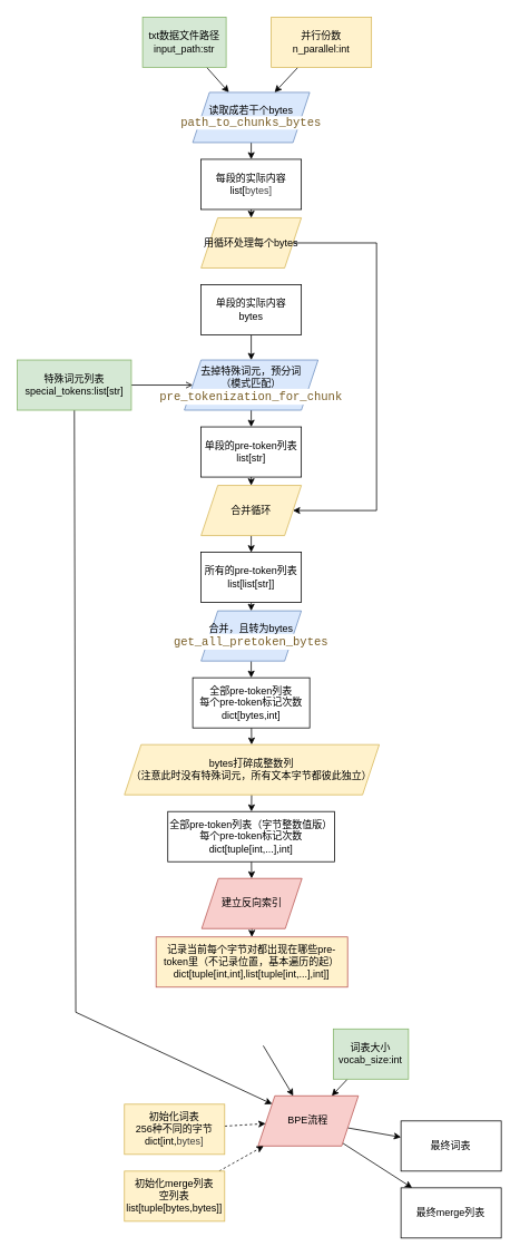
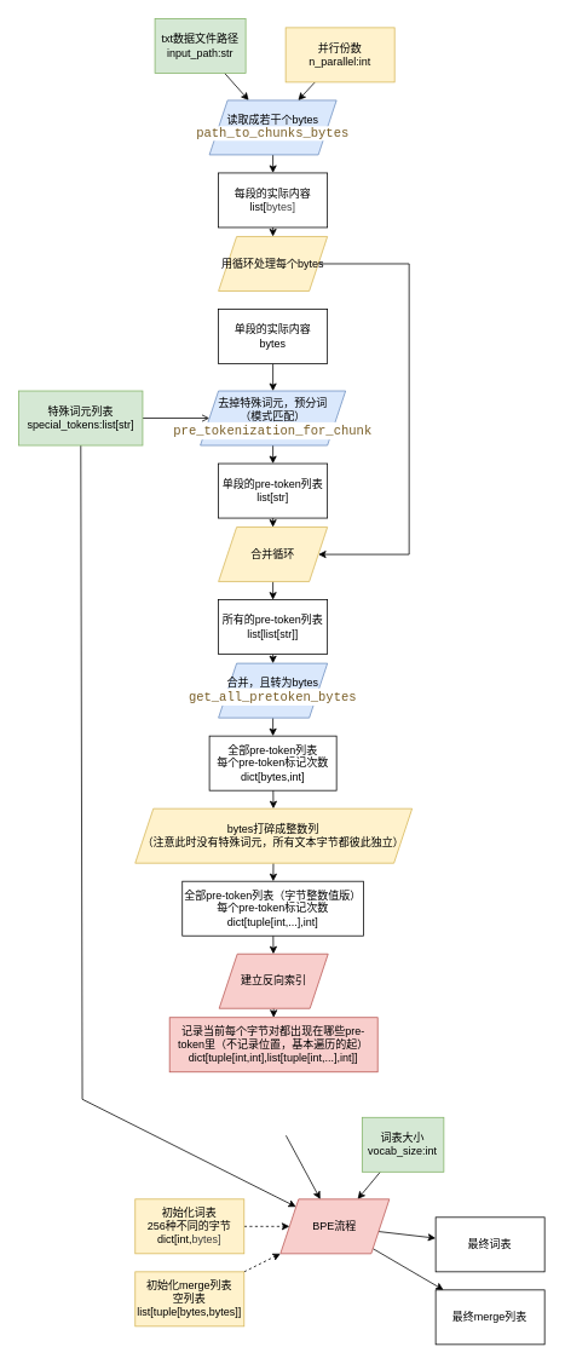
  <mxCell id="0" />
  <mxCell id="1" parent="0" />
  <mxCell id="2" style="edgeStyle=none;html=1;" parent="1" source="3" target="10" edge="1"><mxGeometry relative="1" as="geometry" /></mxCell>
  <mxCell id="3" value="txt数据文件路径&lt;br&gt;input_path:str" style="rounded=0;whiteSpace=wrap;html=1;fillColor=#d5e8d4;strokeColor=#82b366;" parent="1" vertex="1"><mxGeometry x="170" y="20" width="100" height="60" as="geometry" /></mxCell>
  <mxCell id="4" style="edgeStyle=none;html=1;" parent="1" source="5" target="19" edge="1"><mxGeometry relative="1" as="geometry" /></mxCell>
  <mxCell id="5" value="词表大小&lt;div&gt;vocab_size:int&lt;/div&gt;" style="rounded=0;whiteSpace=wrap;html=1;fillColor=#d5e8d4;strokeColor=#82b366;" parent="1" vertex="1"><mxGeometry x="398.25" y="1230" width="90" height="60" as="geometry" /></mxCell>
  <mxCell id="6" style="edgeStyle=none;html=1;endArrow=open;" parent="1" source="8" target="14" edge="1"><mxGeometry relative="1" as="geometry" /></mxCell>
  <mxCell id="7" style="html=1;rounded=0;elbow=vertical;" parent="1" source="8" target="19" edge="1"><mxGeometry relative="1" as="geometry"><mxPoint x="200" y="790" as="targetPoint" /><Array as="points"><mxPoint x="90" y="1210" /></Array></mxGeometry></mxCell>
  <mxCell id="8" value="特殊词元列表&lt;div&gt;special_tokens:list[str]&lt;/div&gt;" style="rounded=0;whiteSpace=wrap;html=1;fillColor=#d5e8d4;strokeColor=#82b366;" parent="1" vertex="1"><mxGeometry x="20" y="430" width="136.5" height="60" as="geometry" /></mxCell>
  <mxCell id="9" style="edgeStyle=none;html=1;" parent="1" source="10" target="12" edge="1"><mxGeometry relative="1" as="geometry" /></mxCell>
  <mxCell id="10" value="读取成若干个bytes&lt;div&gt;&lt;span style=&quot;color: rgb(121, 94, 38); background-color: rgb(255, 255, 255); font-family: Consolas, &amp;quot;Courier New&amp;quot;, monospace; font-size: 14px; white-space: pre;&quot;&gt;path_to_chunks_bytes&lt;/span&gt;&lt;/div&gt;" style="shape=parallelogram;perimeter=parallelogramPerimeter;whiteSpace=wrap;html=1;fixedSize=1;fillColor=#dae8fc;strokeColor=#6c8ebf;" parent="1" vertex="1"><mxGeometry x="230" y="110" width="140" height="60" as="geometry" /></mxCell>
  <mxCell id="11" style="edgeStyle=none;html=1;" parent="1" source="12" target="34" edge="1"><mxGeometry relative="1" as="geometry" /></mxCell>
  <mxCell id="12" value="每段的实际内容&lt;div&gt;&lt;span style=&quot;background-color: transparent;&quot;&gt;&lt;font color=&quot;#000000&quot;&gt;list[&lt;/font&gt;&lt;/span&gt;&lt;span style=&quot;color: rgb(63, 63, 63); background-color: transparent;&quot;&gt;bytes]&lt;/span&gt;&lt;/div&gt;" style="rounded=0;whiteSpace=wrap;html=1;" parent="1" vertex="1"><mxGeometry x="240" y="190" width="120" height="60" as="geometry" /></mxCell>
  <mxCell id="13" style="edgeStyle=none;html=1;" parent="1" source="14" target="16" edge="1"><mxGeometry relative="1" as="geometry" /></mxCell>
  <mxCell id="14" value="去掉特殊词元，预分词&lt;div&gt;（模式匹配）&lt;/div&gt;&lt;div&gt;&lt;div style=&quot;color: rgb(59, 59, 59); background-color: rgb(255, 255, 255); font-family: Consolas, &amp;quot;Courier New&amp;quot;, monospace; font-size: 14px; line-height: 19px; white-space: pre;&quot;&gt;&lt;span style=&quot;color: rgb(121, 94, 38);&quot;&gt;pre_tokenization_for_chunk&lt;/span&gt;&lt;/div&gt;&lt;/div&gt;" style="shape=parallelogram;perimeter=parallelogramPerimeter;whiteSpace=wrap;html=1;fixedSize=1;fillColor=#dae8fc;strokeColor=#6c8ebf;" parent="1" vertex="1"><mxGeometry x="220" y="430" width="160" height="60" as="geometry" /></mxCell>
  <mxCell id="15" style="edgeStyle=none;html=1;" parent="1" source="16" target="38" edge="1"><mxGeometry relative="1" as="geometry" /></mxCell>
  <mxCell id="16" value="单段的pre-token列表&lt;div&gt;&lt;div&gt;list[str]&lt;/div&gt;&lt;/div&gt;" style="rounded=0;whiteSpace=wrap;html=1;" parent="1" vertex="1"><mxGeometry x="240" y="510" width="120" height="60" as="geometry" /></mxCell>
  <mxCell id="17" style="edgeStyle=none;html=1;" parent="1" source="19" target="24" edge="1"><mxGeometry relative="1" as="geometry" /></mxCell>
  <mxCell id="18" style="edgeStyle=none;html=1;" parent="1" source="19" target="25" edge="1"><mxGeometry relative="1" as="geometry" /></mxCell>
- <mxCell id="19" value="BPE流程" style="shape=parallelogram;perimeter=parallelogramPerimeter;whiteSpace=wrap;html=1;fixedSize=1;fillColor=#f8cecc;strokeColor=#b85450;" parent="1" vertex="1"><mxGeometry x="308.25" y="1310" width="120" height="60" as="geometry" /></mxCell>
+ <mxCell id="19" value="BPE流程" style="shape=parallelogram;perimeter=parallelogramPerimeter;whiteSpace=wrap;html=1;fixedSize=1;fillColor=#f8cecc;strokeColor=#b85450;" parent="1" vertex="1"><mxGeometry x="308.25" y="1320" width="120" height="60" as="geometry" /></mxCell>
  <mxCell id="20" style="edgeStyle=none;html=1;dashed=1;" parent="1" source="21" target="19" edge="1"><mxGeometry relative="1" as="geometry" /></mxCell>
  <mxCell id="21" value="初始化词表&lt;div&gt;256种不同的字节dict[int,&lt;span style=&quot;color: rgb(63, 63, 63); background-color: transparent;&quot;&gt;bytes]&lt;/span&gt;&lt;/div&gt;" style="shape=label;whiteSpace=wrap;html=1;fixedSize=1;fillColor=#fff2cc;strokeColor=#d6b656;rounded=0;" parent="1" vertex="1"><mxGeometry x="148.25" y="1320" width="120" height="60" as="geometry" /></mxCell>
  <mxCell id="22" style="edgeStyle=none;html=1;dashed=1;" parent="1" source="23" target="19" edge="1"><mxGeometry relative="1" as="geometry" /></mxCell>
  <mxCell id="23" value="初始化merge列表&lt;div&gt;空列表&lt;/div&gt;&lt;div&gt;list[tuple[bytes,bytes]]&lt;/div&gt;" style="rounded=0;whiteSpace=wrap;html=1;fillColor=#fff2cc;strokeColor=#d6b656;" parent="1" vertex="1"><mxGeometry x="148.25" y="1400" width="120" height="60" as="geometry" /></mxCell>
  <mxCell id="24" value="最终词表" style="rounded=0;whiteSpace=wrap;html=1;" parent="1" vertex="1"><mxGeometry x="479.25" y="1340" width="120" height="60" as="geometry" /></mxCell>
  <mxCell id="25" value="最终merge列表" style="rounded=0;whiteSpace=wrap;html=1;" parent="1" vertex="1"><mxGeometry x="479.25" y="1420" width="120" height="60" as="geometry" /></mxCell>
  <mxCell id="26" style="edgeStyle=none;html=1;" parent="1" source="27" target="30" edge="1"><mxGeometry relative="1" as="geometry" /></mxCell>
  <mxCell id="27" value="合并，且转为bytes&lt;div&gt;&lt;div style=&quot;color: rgb(59, 59, 59); background-color: rgb(255, 255, 255); font-family: Consolas, &amp;quot;Courier New&amp;quot;, monospace; font-size: 14px; line-height: 19px; white-space: pre;&quot;&gt;&lt;span style=&quot;color: #795e26;&quot;&gt;get_all_pretoken_bytes&lt;/span&gt;&lt;/div&gt;&lt;/div&gt;" style="shape=parallelogram;perimeter=parallelogramPerimeter;whiteSpace=wrap;html=1;fixedSize=1;fillColor=#dae8fc;strokeColor=#6c8ebf;" parent="1" vertex="1"><mxGeometry x="240" y="730" width="120" height="60" as="geometry" /></mxCell>
  <mxCell id="28" style="edgeStyle=none;html=1;" parent="1" target="19" edge="1"><mxGeometry relative="1" as="geometry"><mxPoint x="314.404" y="1250" as="sourcePoint" /></mxGeometry></mxCell>
  <mxCell id="29" value="" style="edgeStyle=none;html=1;" parent="1" source="30" target="42" edge="1"><mxGeometry relative="1" as="geometry" /></mxCell>
  <mxCell id="30" value="全部pre-token列表&lt;div&gt;&lt;font color=&quot;#000000&quot;&gt;每个pre-token标记次数&lt;br&gt;&lt;/font&gt;&lt;div&gt;dict[bytes,int]&lt;/div&gt;&lt;/div&gt;" style="rounded=0;whiteSpace=wrap;html=1;" parent="1" vertex="1"><mxGeometry x="230" y="810" width="140" height="60" as="geometry" /></mxCell>
  <mxCell id="31" style="edgeStyle=none;html=1;" parent="1" source="32" target="10" edge="1"><mxGeometry relative="1" as="geometry" /></mxCell>
- <mxCell id="32" value="&lt;div&gt;并行份数&lt;/div&gt;n_parallel:int" style="rounded=0;whiteSpace=wrap;html=1;fillColor=#fff2cc;strokeColor=#d6b656;" parent="1" vertex="1"><mxGeometry x="324" y="20" width="120" height="60" as="geometry" /></mxCell>
+ <mxCell id="32" value="&lt;div&gt;并行份数&lt;/div&gt;n_parallel:int" style="rounded=0;whiteSpace=wrap;html=1;fillColor=#fff2cc;strokeColor=#d6b656;" parent="1" vertex="1"><mxGeometry x="314" y="30" width="120" height="60" as="geometry" /></mxCell>
  <mxCell id="33" style="edgeStyle=none;html=1;rounded=0;curved=0;" parent="1" source="34" target="38" edge="1"><mxGeometry relative="1" as="geometry"><Array as="points"><mxPoint x="450" y="290" /><mxPoint x="450" y="610" /></Array></mxGeometry></mxCell>
  <mxCell id="34" value="用循环处理每个bytes" style="shape=parallelogram;perimeter=parallelogramPerimeter;whiteSpace=wrap;html=1;fixedSize=1;fillColor=#fff2cc;strokeColor=#d6b656;" parent="1" vertex="1"><mxGeometry x="240" y="260" width="120" height="60" as="geometry" /></mxCell>
  <mxCell id="35" style="edgeStyle=none;html=1;" parent="1" source="36" target="14" edge="1"><mxGeometry relative="1" as="geometry" /></mxCell>
  <mxCell id="36" value="单段的实际内容&lt;div&gt;bytes&lt;/div&gt;" style="rounded=0;whiteSpace=wrap;html=1;" parent="1" vertex="1"><mxGeometry x="240" y="340" width="120" height="60" as="geometry" /></mxCell>
  <mxCell id="37" style="edgeStyle=none;html=1;" parent="1" source="38" target="40" edge="1"><mxGeometry relative="1" as="geometry" /></mxCell>
  <mxCell id="38" value="合并循环" style="shape=parallelogram;perimeter=parallelogramPerimeter;whiteSpace=wrap;html=1;fixedSize=1;fillColor=#fff2cc;strokeColor=#d6b656;" parent="1" vertex="1"><mxGeometry x="240" y="580" width="120" height="60" as="geometry" /></mxCell>
  <mxCell id="39" style="edgeStyle=none;html=1;" parent="1" source="40" target="27" edge="1"><mxGeometry relative="1" as="geometry" /></mxCell>
  <mxCell id="40" value="所有的pre-token列表&lt;div&gt;list[list[str]]&lt;/div&gt;" style="rounded=0;whiteSpace=wrap;html=1;" parent="1" vertex="1"><mxGeometry x="240" y="660" width="120" height="60" as="geometry" /></mxCell>
  <mxCell id="41" style="edgeStyle=none;html=1;" parent="1" source="42" target="44" edge="1"><mxGeometry relative="1" as="geometry" /></mxCell>
  <mxCell id="42" value="bytes打碎成整数列&lt;div&gt;（注意此时没有特殊词元，所有文本字节都彼此独立）&lt;/div&gt;" style="whiteSpace=wrap;html=1;rounded=0;shape=parallelogram;perimeter=parallelogramPerimeter;fixedSize=1;fillColor=#fff2cc;strokeColor=#d6b656;" parent="1" vertex="1"><mxGeometry x="148.25" y="890" width="305" height="60" as="geometry" /></mxCell>
  <mxCell id="43" value="" style="edgeStyle=none;html=1;" parent="1" source="44" target="46" edge="1"><mxGeometry relative="1" as="geometry" /></mxCell>
  <mxCell id="44" value="全部pre-token列表（字节整数值版）&lt;div&gt;&lt;font color=&quot;#000000&quot;&gt;每个pre-token标记次数&lt;br&gt;&lt;/font&gt;&lt;div&gt;dict[tuple[int,...],int]&lt;/div&gt;&lt;/div&gt;" style="rounded=0;whiteSpace=wrap;html=1;" parent="1" vertex="1"><mxGeometry x="200.19" y="970" width="199.63" height="60" as="geometry" /></mxCell>
  <mxCell id="45" value="" style="edgeStyle=none;html=1;" parent="1" source="46" target="47" edge="1"><mxGeometry relative="1" as="geometry" /></mxCell>
  <mxCell id="46" value="建立反向索引" style="shape=parallelogram;perimeter=parallelogramPerimeter;whiteSpace=wrap;html=1;fixedSize=1;rounded=0;fillColor=#f8cecc;strokeColor=#b85450;" parent="1" vertex="1"><mxGeometry x="240.745" y="1050" width="120" height="60" as="geometry" /></mxCell>
- <mxCell id="47" value="记录当前每个字节对都出现在哪些pre-token里（不记录位置，基本遍历的起）&lt;div&gt;dict[tuple[int,int],list[tuple[int,...],int]]&lt;/div&gt;" style="whiteSpace=wrap;html=1;fillColor=#fff2cc;strokeColor=#b85450;rounded=0;" parent="1" vertex="1"><mxGeometry x="186.12" y="1120" width="229.25" height="60" as="geometry" /></mxCell>
+ <mxCell id="47" value="记录当前每个字节对都出现在哪些pre-token里（不记录位置，基本遍历的起）&lt;div&gt;dict[tuple[int,int],list[tuple[int,...],int]]&lt;/div&gt;" style="whiteSpace=wrap;html=1;fillColor=#f8cecc;strokeColor=#b85450;rounded=0;" parent="1" vertex="1"><mxGeometry x="186.12" y="1120" width="229.25" height="60" as="geometry" /></mxCell>
